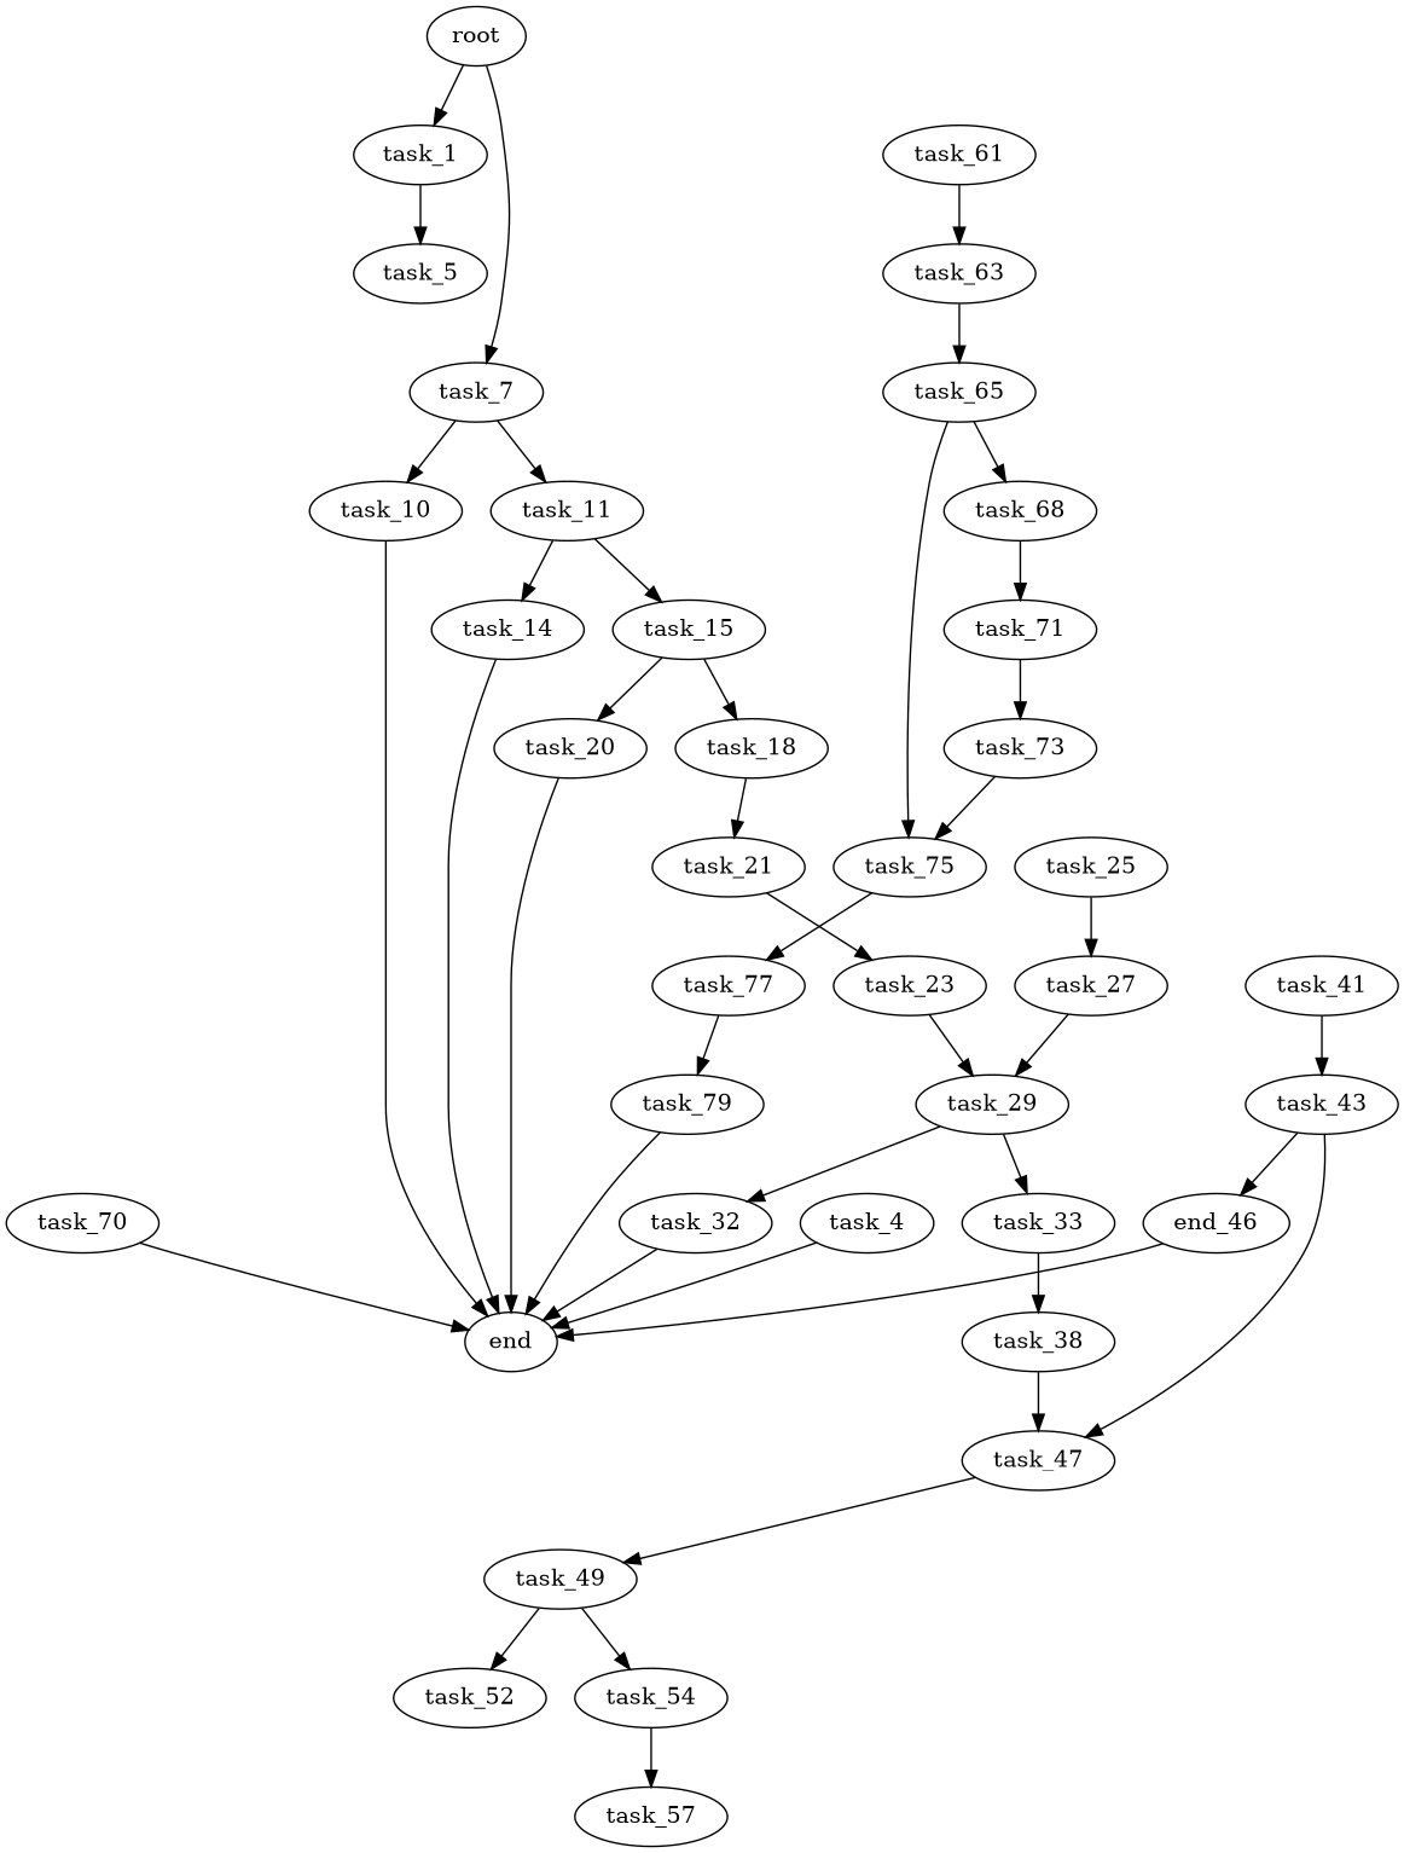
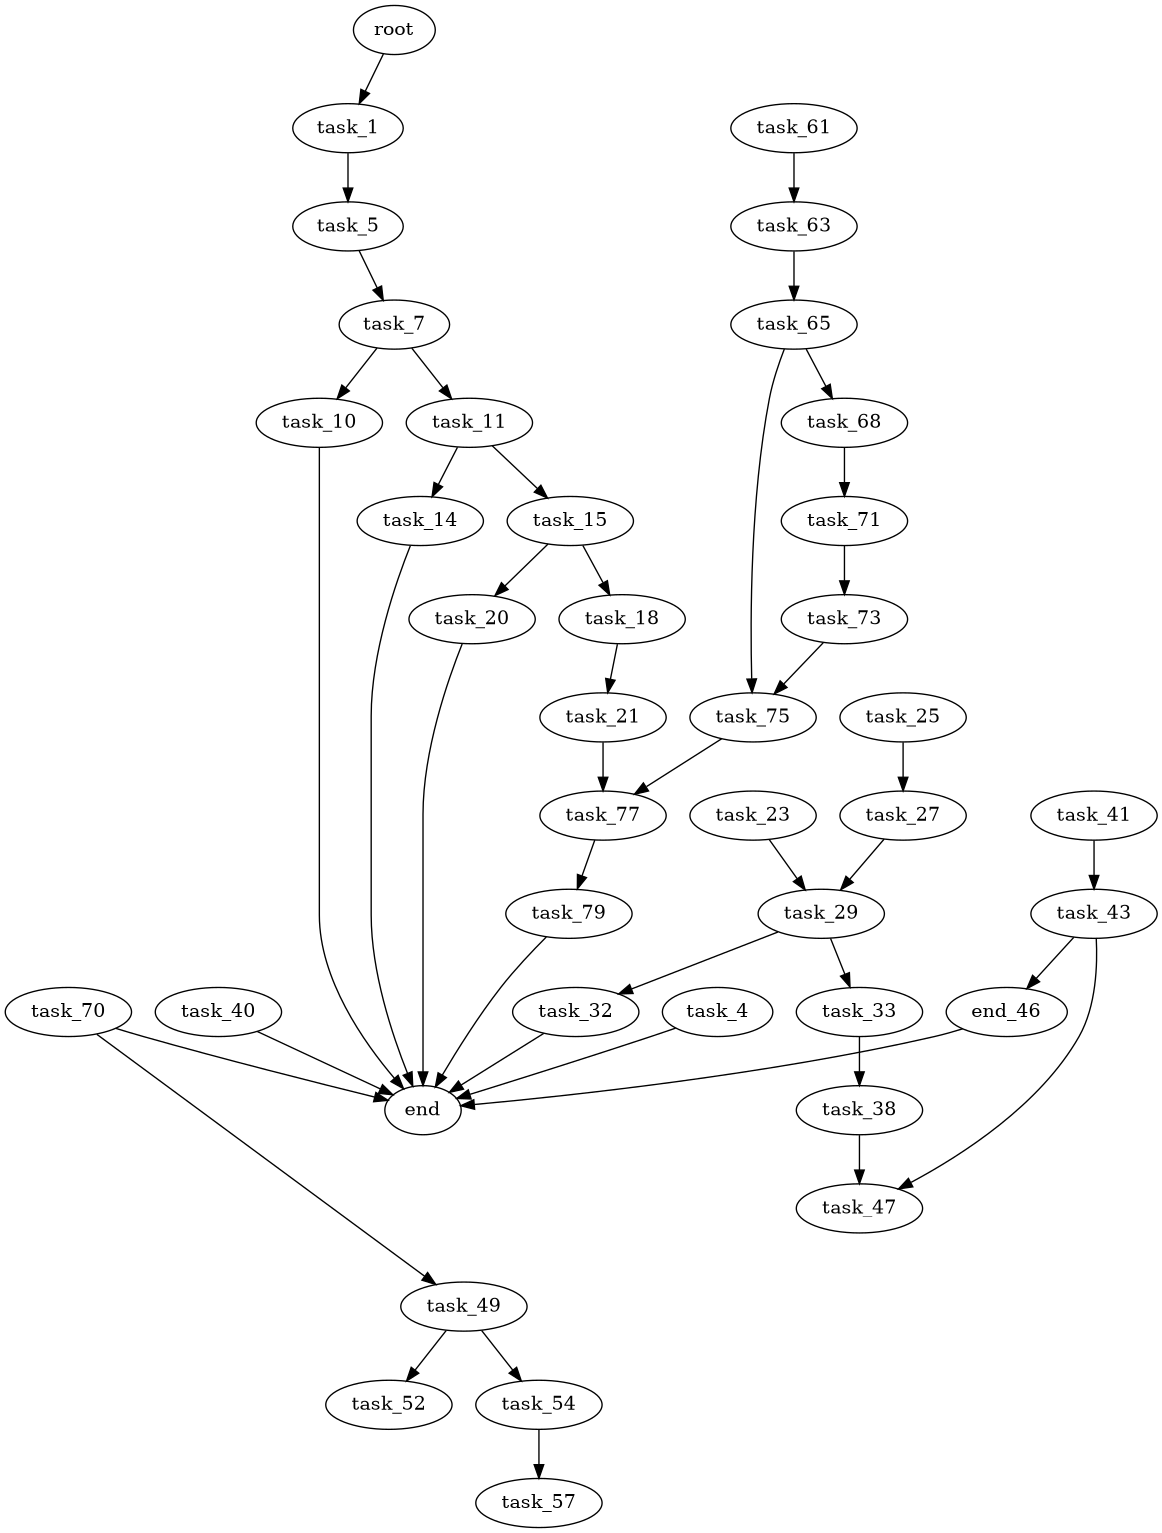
  digraph {
    root
    task_1
    task_5
    task_4
    end
    task_7
    task_10
    task_11
    task_14
    task_15
    task_18
    task_20
    task_21
    task_23
    task_29
    task_25
    task_27
    task_32
    task_33
    task_38
    task_47
+   task_40
    task_41
    task_43
    n25 [label=end_46]
    task_49
    task_52
    task_54
    task_57
    task_61
    task_63
    task_65
    task_68
    task_75
    task_71
    task_70
    task_73
    task_77
    task_79
    root -> task_1
    task_1 -> task_5
-   root -> task_7
+   task_5 -> task_7
    task_4 -> end
    task_7 -> task_10
    task_7 -> task_11
    task_10 -> end
    task_11 -> task_14
    task_11 -> task_15
    task_14 -> end
    task_15 -> task_18
    task_15 -> task_20
    task_18 -> task_21
    task_20 -> end
-   task_21 -> task_23
+   task_21 -> task_77
    task_23 -> task_29
    task_29 -> task_32
    task_29 -> task_33
    task_25 -> task_27
    task_27 -> task_29
    task_32 -> end
    task_33 -> task_38
    task_38 -> task_47
-   task_47 -> task_49
+   task_70 -> task_49
+   task_40 -> end
    task_41 -> task_43
    task_43 -> task_47
    task_43 -> n25
    n25 -> end
    task_49 -> task_52
    task_49 -> task_54
    task_54 -> task_57
    task_61 -> task_63
    task_63 -> task_65
    task_65 -> task_68
    task_65 -> task_75
    task_68 -> task_71
    task_75 -> task_77
    task_71 -> task_73
    task_70 -> end
    task_73 -> task_75
    task_77 -> task_79
    task_79 -> end
  }
